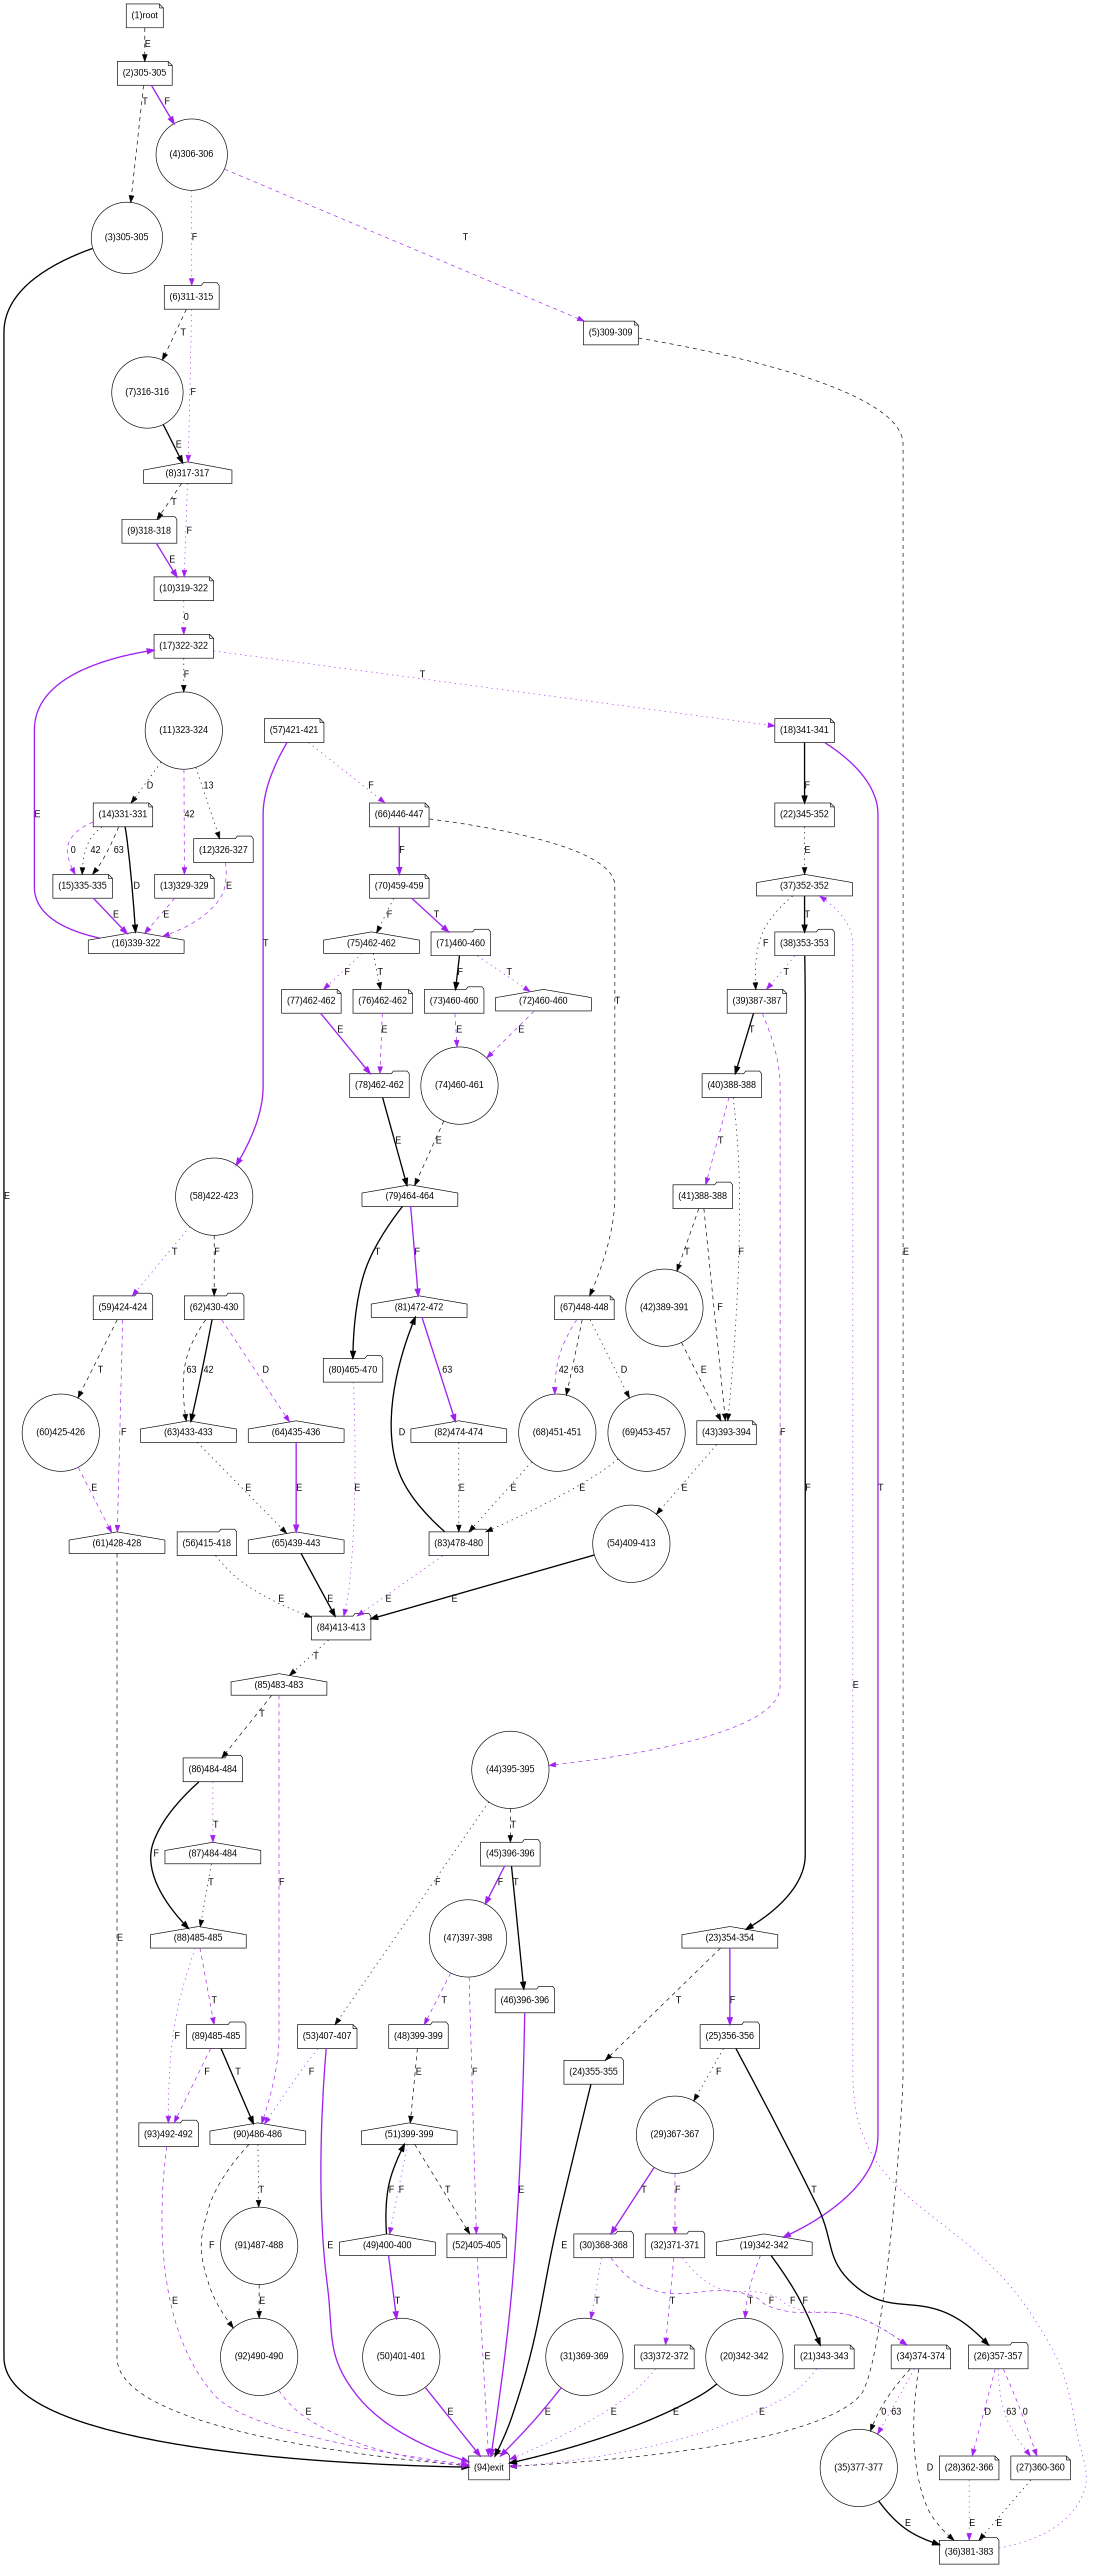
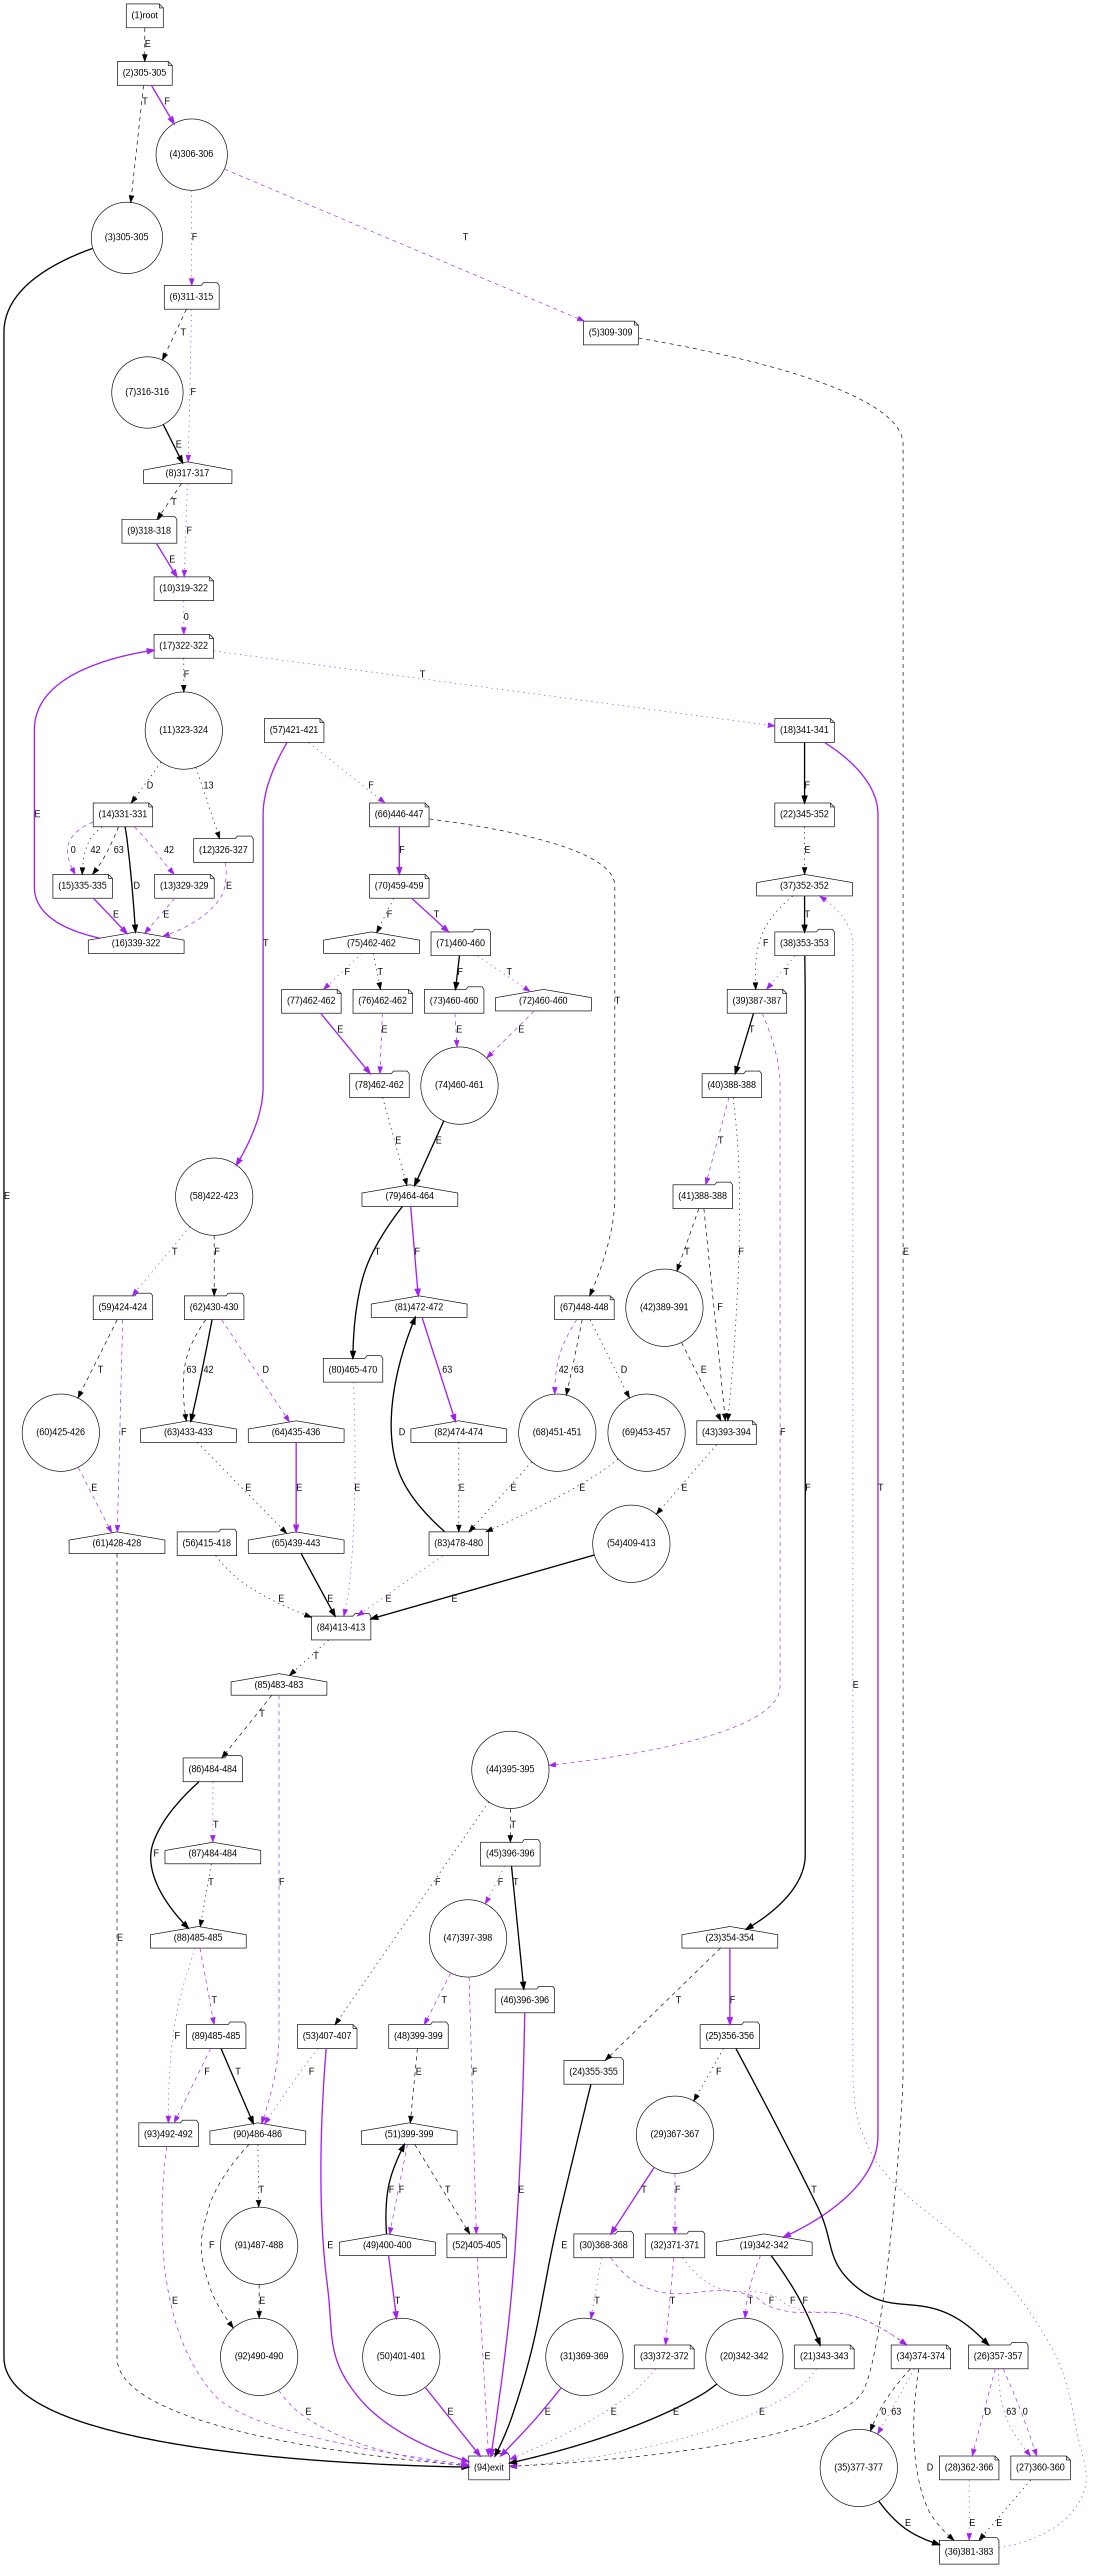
  digraph {
    fontname="Liberation Sans"
    node [fontname="Liberation Sans" shape=folder]
    edge [color=purple fontname="Liberation Sans" style=dashed]
    n1 [label="(1)root" shape=note]
    n2 [label="(2)305-305" shape=note]
    n3 [label="(3)305-305" shape=circle]
    n4 [label="(4)306-306" shape=circle]
    n5 [label="(94)exit"]
    n6 [label="(5)309-309" shape=note]
    n7 [label="(6)311-315"]
    n8 [label="(7)316-316" shape=circle]
    n9 [label="(8)317-317" shape=house]
    n10 [label="(9)318-318"]
    n11 [label="(10)319-322" shape=note]
    n12 [label="(17)322-322" shape=note]
    n13 [label="(11)323-324" shape=circle]
    n14 [label="(18)341-341" shape=note]
    n15 [label="(12)326-327"]
    n16 [label="(13)329-329" shape=note]
    n17 [label="(14)331-331" shape=note]
    n18 [label="(16)339-322" shape=house]
    n19 [label="(15)335-335" shape=note]
    n20 [label="(19)342-342" shape=house]
    n21 [label="(22)345-352" shape=note]
    n22 [label="(21)343-343" shape=note]
    n23 [label="(20)342-342" shape=circle]
    n24 [label="(37)352-352" shape=house]
    n25 [label="(23)354-354" shape=house]
    n26 [label="(25)356-356"]
    n27 [label="(24)355-355"]
    n28 [label="(26)357-357"]
    n29 [label="(29)367-367" shape=circle]
    n30 [label="(38)353-353"]
    n31 [label="(39)387-387" shape=note]
    n32 [label="(27)360-360" shape=note]
    n33 [label="(28)362-366" shape=note]
    n34 [label="(30)368-368"]
    n35 [label="(32)371-371"]
    n36 [label="(36)381-383"]
    n37 [label="(31)369-369" shape=circle]
    n38 [label="(34)374-374" shape=note]
    n39 [label="(33)372-372" shape=note]
    n40 [label="(35)377-377" shape=circle]
    n41 [label="(40)388-388"]
    n42 [label="(44)395-395" shape=circle]
    n43 [label="(43)393-394" shape=note]
    n44 [label="(41)388-388"]
    n45 [label="(45)396-396"]
    n46 [label="(53)407-407" shape=note]
    n47 [label="(42)389-391" shape=circle]
    n48 [label="(54)409-413" shape=circle]
    n49 [label="(84)413-413"]
    n50 [label="(46)396-396"]
    n51 [label="(47)397-398" shape=circle]
    n52 [label="(48)399-399"]
    n53 [label="(52)405-405" shape=note]
    n54 [label="(51)399-399" shape=house]
    n55 [label="(90)486-486" shape=house]
    n56 [label="(49)400-400" shape=house]
    n57 [label="(50)401-401" shape=circle]
    n58 [label="(57)421-421" shape=note]
    n59 [label="(58)422-423" shape=circle]
    n60 [label="(66)446-447" shape=note]
    n61 [label="(56)415-418"]
    n62 [label="(85)483-483" shape=house]
    n63 [label="(59)424-424"]
    n64 [label="(61)428-428" shape=house]
    n65 [label="(60)425-426" shape=circle]
    n66 [label="(62)430-430"]
    n67 [label="(63)433-433" shape=house]
    n68 [label="(64)435-436" shape=house]
    n69 [label="(70)459-459" shape=note]
    n70 [label="(67)448-448" shape=note]
    n71 [label="(65)439-443" shape=house]
    n72 [label="(68)451-451" shape=circle]
    n73 [label="(83)478-480"]
    n74 [label="(81)472-472" shape=house]
    n75 [label="(69)453-457" shape=circle]
    n76 [label="(71)460-460"]
    n77 [label="(75)462-462" shape=house]
    n78 [label="(72)460-460" shape=house]
    n79 [label="(73)460-460"]
    n80 [label="(76)462-462" shape=note]
    n81 [label="(77)462-462" shape=note]
    n82 [label="(74)460-461" shape=circle]
    n83 [label="(78)462-462"]
    n84 [label="(79)464-464" shape=house]
    n85 [label="(80)465-470"]
    n86 [label="(82)474-474" shape=house]
    n87 [label="(86)484-484"]
    n88 [label="(87)484-484" shape=house]
    n89 [label="(88)485-485" shape=house]
    n90 [label="(92)490-490" shape=circle]
    n91 [label="(91)487-488" shape=circle]
    n92 [label="(93)492-492"]
    n93 [label="(89)485-485"]
    n1 -> n2 [color=black label=E]
    n2 -> n3 [color=black label=T]
    n2 -> n4 [label=F style=bold]
    n3 -> n5 [color=black label=E style=bold]
    n4 -> n6 [label=T]
    n4 -> n7 [label=F style=dotted]
    n6 -> n5 [color=black label=E]
    n7 -> n8 [color=black label=T]
    n7 -> n9 [label=F style=dotted]
    n8 -> n9 [color=black label=E style=bold]
    n9 -> n10 [color=black label=T]
    n9 -> n11 [label=F style=dotted]
    n10 -> n11 [label=E style=bold]
    n11 -> n12 [label=0 style=dotted]
    n12 -> n13 [color=black label=F style=dotted]
    n12 -> n14 [label=T style=dotted]
    n13 -> n15 [color=black label=13 style=dotted]
-   n13 -> n16 [label=42]
+   n17 -> n16 [label=42]
    n13 -> n17 [color=black label=D style=dotted]
    n14 -> n20 [label=T style=bold]
    n14 -> n21 [color=black label=F style=bold]
    n15 -> n18 [label=E]
    n16 -> n18 [label=E]
    n17 -> n18 [color=black label=D style=bold]
    n17 -> n19 [label=0]
    n17 -> n19 [color=black label=42 style=dotted]
    n17 -> n19 [color=black label=63]
    n18 -> n12 [label=E style=bold]
    n19 -> n18 [label=E style=bold]
    n20 -> n22 [color=black label=F style=bold]
    n20 -> n23 [label=T]
    n21 -> n24 [color=black label=E style=dotted]
    n22 -> n5 [label=E style=dotted]
    n23 -> n5 [color=black label=E style=bold]
    n24 -> n30 [color=black label=T style=bold]
    n24 -> n31 [color=black label=F style=dotted]
    n25 -> n26 [label=F style=bold]
    n25 -> n27 [color=black label=T]
    n26 -> n28 [color=black label=T style=bold]
    n26 -> n29 [color=black label=F style=dotted]
    n27 -> n5 [color=black label=E style=bold]
    n28 -> n32 [label=0]
    n28 -> n32 [label=63 style=dotted]
    n28 -> n33 [label=D]
    n29 -> n34 [label=T style=bold]
    n29 -> n35 [label=F]
    n30 -> n25 [color=black label=F style=bold]
    n30 -> n31 [label=T style=dotted]
    n31 -> n41 [color=black label=T style=bold]
    n31 -> n42 [label=F]
    n32 -> n36 [color=black label=E style=dotted]
    n33 -> n36 [label=E style=dotted]
    n34 -> n37 [label=T style=dotted]
    n34 -> n38 [label=F]
    n35 -> n38 [label=F style=dotted]
    n35 -> n39 [label=T]
    n36 -> n24 [label=E style=dotted]
    n37 -> n5 [label=E style=bold]
    n38 -> n36 [color=black label=D]
    n38 -> n40 [color=black label=0]
    n38 -> n40 [label=63 style=dotted]
    n39 -> n5 [label=E style=dotted]
    n40 -> n36 [color=black label=E style=bold]
    n41 -> n43 [color=black label=F style=dotted]
    n41 -> n44 [label=T]
    n42 -> n45 [color=black label=T]
    n42 -> n46 [color=black label=F style=dotted]
    n43 -> n48 [color=black label=E style=dotted]
    n44 -> n43 [color=black label=F]
    n44 -> n47 [color=black label=T]
    n45 -> n50 [color=black label=T style=bold]
-   n45 -> n51 [label=F style=bold]
+   n45 -> n51 [label=F style=dotted]
    n46 -> n5 [label=E style=bold]
    n46 -> n55 [label=F style=dotted]
    n47 -> n43 [color=black label=E]
    n48 -> n49 [color=black label=E style=bold]
    n49 -> n62 [color=black label=T style=dotted]
    n50 -> n5 [label=E style=bold]
    n51 -> n52 [label=T]
    n51 -> n53 [label=F]
    n52 -> n54 [color=black label=E]
    n53 -> n5 [label=E]
    n54 -> n53 [color=black label=T]
-   n54 -> n56 [label=F style=dotted]
+   n54 -> n56 [label=F]
    n55 -> n90 [color=black label=F]
    n55 -> n91 [color=black label=T style=dotted]
    n56 -> n54 [color=black label=F style=bold]
    n56 -> n57 [label=T style=bold]
    n57 -> n5 [label=E style=bold]
    n58 -> n59 [label=T style=bold]
    n58 -> n60 [label=F style=dotted]
    n59 -> n63 [label=T style=dotted]
    n59 -> n66 [color=black label=F]
    n60 -> n69 [label=F style=bold]
    n60 -> n70 [color=black label=T]
    n61 -> n49 [color=black label=E style=dotted]
    n62 -> n55 [label=F]
    n62 -> n87 [color=black label=T]
    n63 -> n64 [label=F]
    n63 -> n65 [color=black label=T]
    n64 -> n5 [color=black label=E]
    n65 -> n64 [label=E]
    n66 -> n67 [color=black label=42 style=bold]
    n66 -> n67 [color=black label=63]
    n66 -> n68 [label=D]
    n67 -> n71 [color=black label=E style=dotted]
    n68 -> n71 [label=E style=bold]
    n69 -> n76 [label=T style=bold]
    n69 -> n77 [color=black label=F style=dotted]
    n70 -> n72 [label=42]
    n70 -> n72 [color=black label=63]
    n70 -> n75 [color=black label=D style=dotted]
    n71 -> n49 [color=black label=E style=bold]
    n72 -> n73 [color=black label=E style=dotted]
    n73 -> n49 [label=E style=dotted]
    n73 -> n74 [color=black label=D style=bold]
    n74 -> n86 [label=63 style=bold]
    n75 -> n73 [color=black label=E style=dotted]
    n76 -> n78 [label=T style=dotted]
    n76 -> n79 [color=black label=F style=bold]
    n77 -> n80 [color=black label=T style=dotted]
    n77 -> n81 [label=F style=dotted]
    n78 -> n82 [label=E]
    n79 -> n82 [label=E]
    n80 -> n83 [label=E]
    n81 -> n83 [label=E style=bold]
-   n82 -> n84 [color=black label=E]
-   n83 -> n84 [color=black label=E style=bold]
+   n82 -> n84 [color=black label=E style=bold]
+   n83 -> n84 [color=black label=E style=dotted]
    n84 -> n74 [label=F style=bold]
    n84 -> n85 [color=black label=T style=bold]
    n85 -> n49 [label=E style=dotted]
    n86 -> n73 [color=black label=E style=dotted]
    n87 -> n88 [label=T style=dotted]
    n87 -> n89 [color=black label=F style=bold]
    n88 -> n89 [color=black label=T style=dotted]
    n89 -> n92 [label=F style=dotted]
    n89 -> n93 [label=T]
    n90 -> n5 [label=E]
    n91 -> n90 [color=black label=E]
    n92 -> n5 [label=E]
    n93 -> n55 [color=black label=T style=bold]
    n93 -> n92 [label=F]
  }
